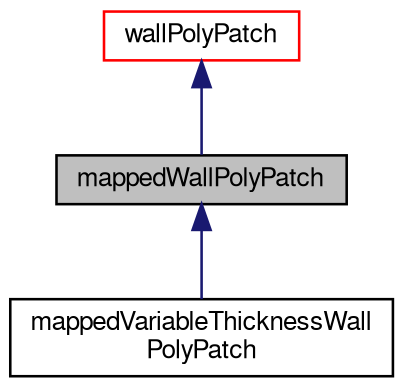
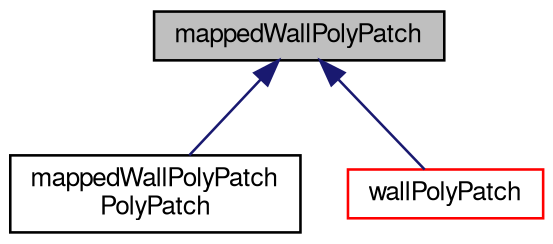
  digraph {
    node [color=black fontname=FreeSans fontsize=10 shape=record]
    edge [color=midnightblue dir=back fontname=FreeSans fontsize=10 labelfontname=FreeSans labelfontsize=10 style=solid]
    n1 [fillcolor=grey75 fontcolor=black height=0.2 label=mappedWallPolyPatch style=filled width=0.4]
-   n2 [height=0.2 label="mappedVariableThicknessWall\lPolyPatch" width=0.4]
+   n2 [height=0.2 label="mappedWallPolyPatch\lPolyPatch" width=0.4]
    n3 [color=red height=0.2 label=wallPolyPatch width=0.4]
    n1 -> n2
-   n3 -> n1
+   n1 -> n3
  }
